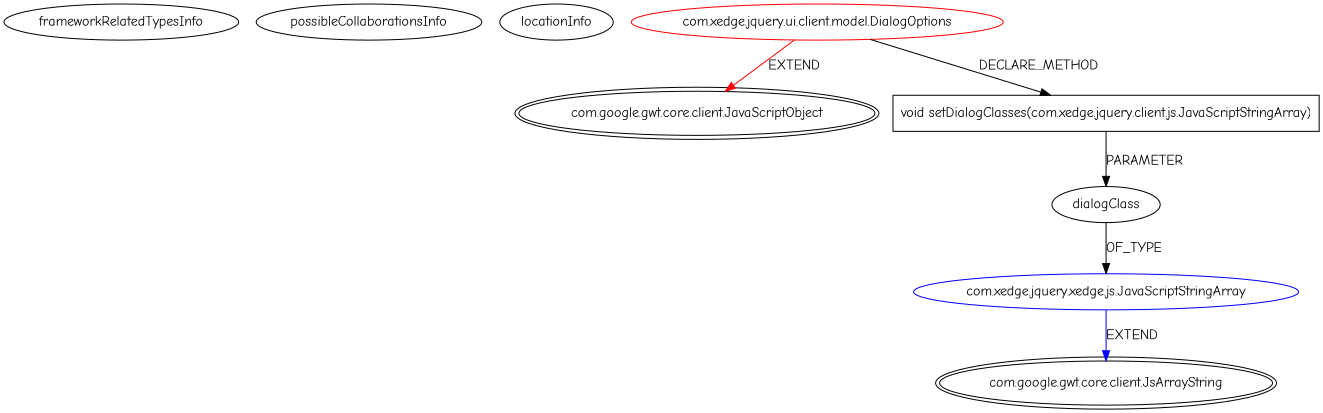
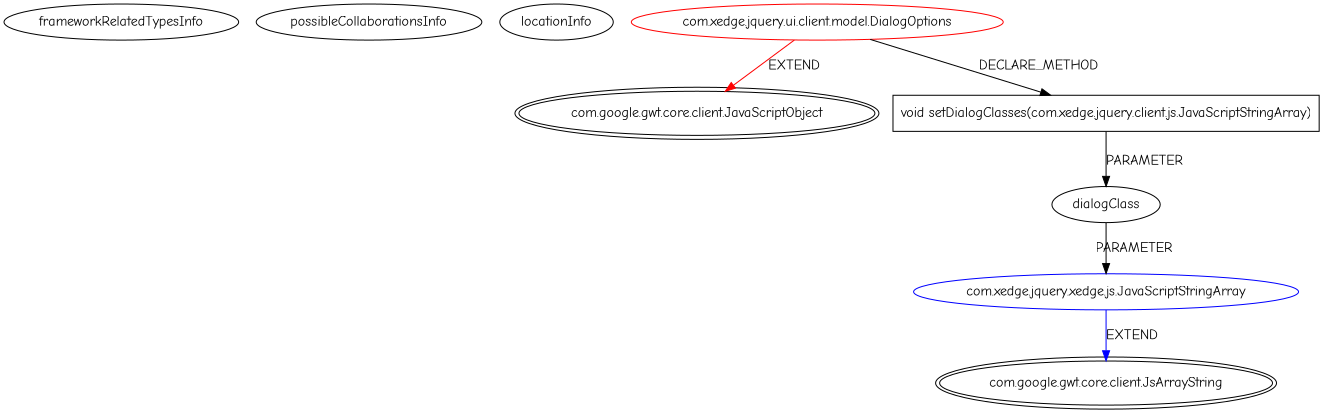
  digraph {
    fontname="Comic Neue"
    node [fontname="Comic Neue" isFrameworkType=false]
    edge [fontname="Comic Neue"]
    frameworkRelatedTypesInfo [0="com.google.gwt.core.client.JavaScriptObject" isFrameworkType=""]
    possibleCollaborationsInfo [0="990~CLIENT_METHOD_DECLARATION-PARAMETER_DECLARATION-~com.google.gwt.core.client.JavaScriptObject ~com.google.gwt.core.client.JsArrayString ~false~false" isFrameworkType=""]
    locationInfo [contextSignature=DialogOptions filePath="/brychcy-gwt-jquery/gwt-jquery-master/src/com/xedge/jquery/ui/client/model/DialogOptions.java" graphId=990 projectName="brychcy-gwt-jquery" isFrameworkType=""]
    n4 [color=red label="com.xedge.jquery.ui.client.model.DialogOptions" vertexType=ROOT_CLIENT_CLASS_DECLARATION]
    n5 [isFrameworkType=true label="com.google.gwt.core.client.JavaScriptObject" peripheries=2 vertexType=FRAMEWORK_CLASS_TYPE]
    n6 [label="void setDialogClasses(com.xedge.jquery.client.js.JavaScriptStringArray)" shape=box vertexType=CLIENT_METHOD_DECLARATION]
    n7 [label=dialogClass vertexType=PARAMETER_DECLARATION]
    n8 [color=blue label="com.xedge.jquery.xedge.js.JavaScriptStringArray" vertexType=REFERENCE_CLIENT_CLASS_DECLARATION]
    n9 [isFrameworkType=true label="com.google.gwt.core.client.JsArrayString" peripheries=2 vertexType=FRAMEWORK_CLASS_TYPE]
    n4 -> n5 [color=red label=EXTEND]
    n4 -> n6 [label=DECLARE_METHOD]
    n6 -> n7 [label=PARAMETER]
-   n7 -> n8 [label=OF_TYPE]
+   n7 -> n8 [label=PARAMETER]
    n8 -> n9 [color=blue label=EXTEND]
  }
